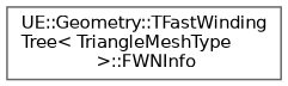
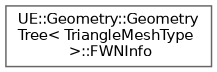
  digraph {
    rankdir=LR
-   n1 [color=grey40 fillcolor=white fontname=Helvetica fontsize=10 height=0.2 label="UE::Geometry::TFastWinding\lTree\< TriangleMeshType\l \>::FWNInfo" shape=box style=filled width=0.4]
+   n1 [color=grey40 fillcolor=white fontname=Helvetica fontsize=10 height=0.2 label="UE::Geometry::Geometry\lTree\< TriangleMeshType\l \>::FWNInfo" shape=box style=filled width=0.4]
  }
